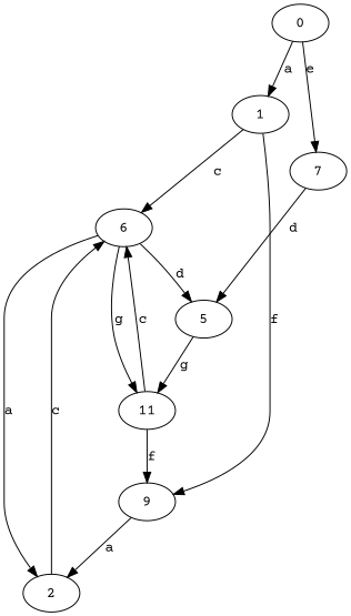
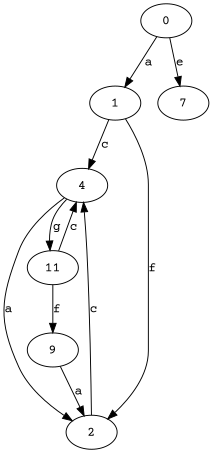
  strict digraph {
    fontname="Courier Prime"
    node [fontname="Courier Prime"]
    edge [fontname="Courier Prime"]
    0
    1
    7
-   4 [label=6]
+   4
    9
-   5
    2
    11
    0 -> 1 [label=a]
    0 -> 7 [label=e]
    1 -> 4 [label=c]
-   1 -> 9 [label=f]
-   7 -> 5 [label=d]
-   4 -> 5 [label=d]
+   1 -> 2 [label=f]
    4 -> 2 [label=a]
    4 -> 11 [label=g]
    9 -> 2 [label=a]
-   5 -> 11 [label=g]
    2 -> 4 [label=c]
    11 -> 4 [label=c]
    11 -> 9 [label=f]
  }
